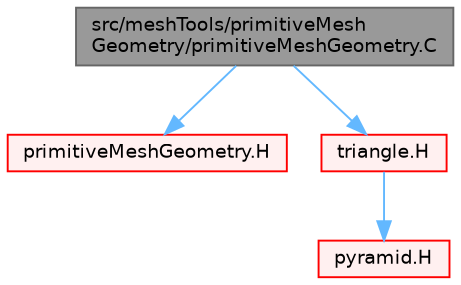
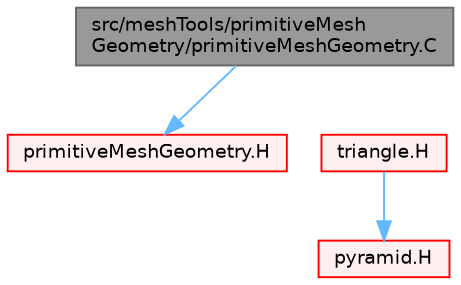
  digraph {
    node [color=red fillcolor="#FFF0F0" fontname=Helvetica fontsize=10 shape=box style=filled]
    edge [color=steelblue1 fontname=Helvetica fontsize=10 labelfontname=Helvetica labelfontsize=10 style=solid]
    n1 [color=gray40 fillcolor=grey60 fontcolor=black height=0.2 label="src/meshTools/primitiveMesh\lGeometry/primitiveMeshGeometry.C" width=0.4]
    n2 [height=0.2 label="primitiveMeshGeometry.H" width=0.4]
    n3 [height=0.2 label="triangle.H" width=0.4]
    n4 [height=0.2 label="pyramid.H" width=0.4]
    n1 -> n2
-   n1 -> n3
    n3 -> n4
  }
